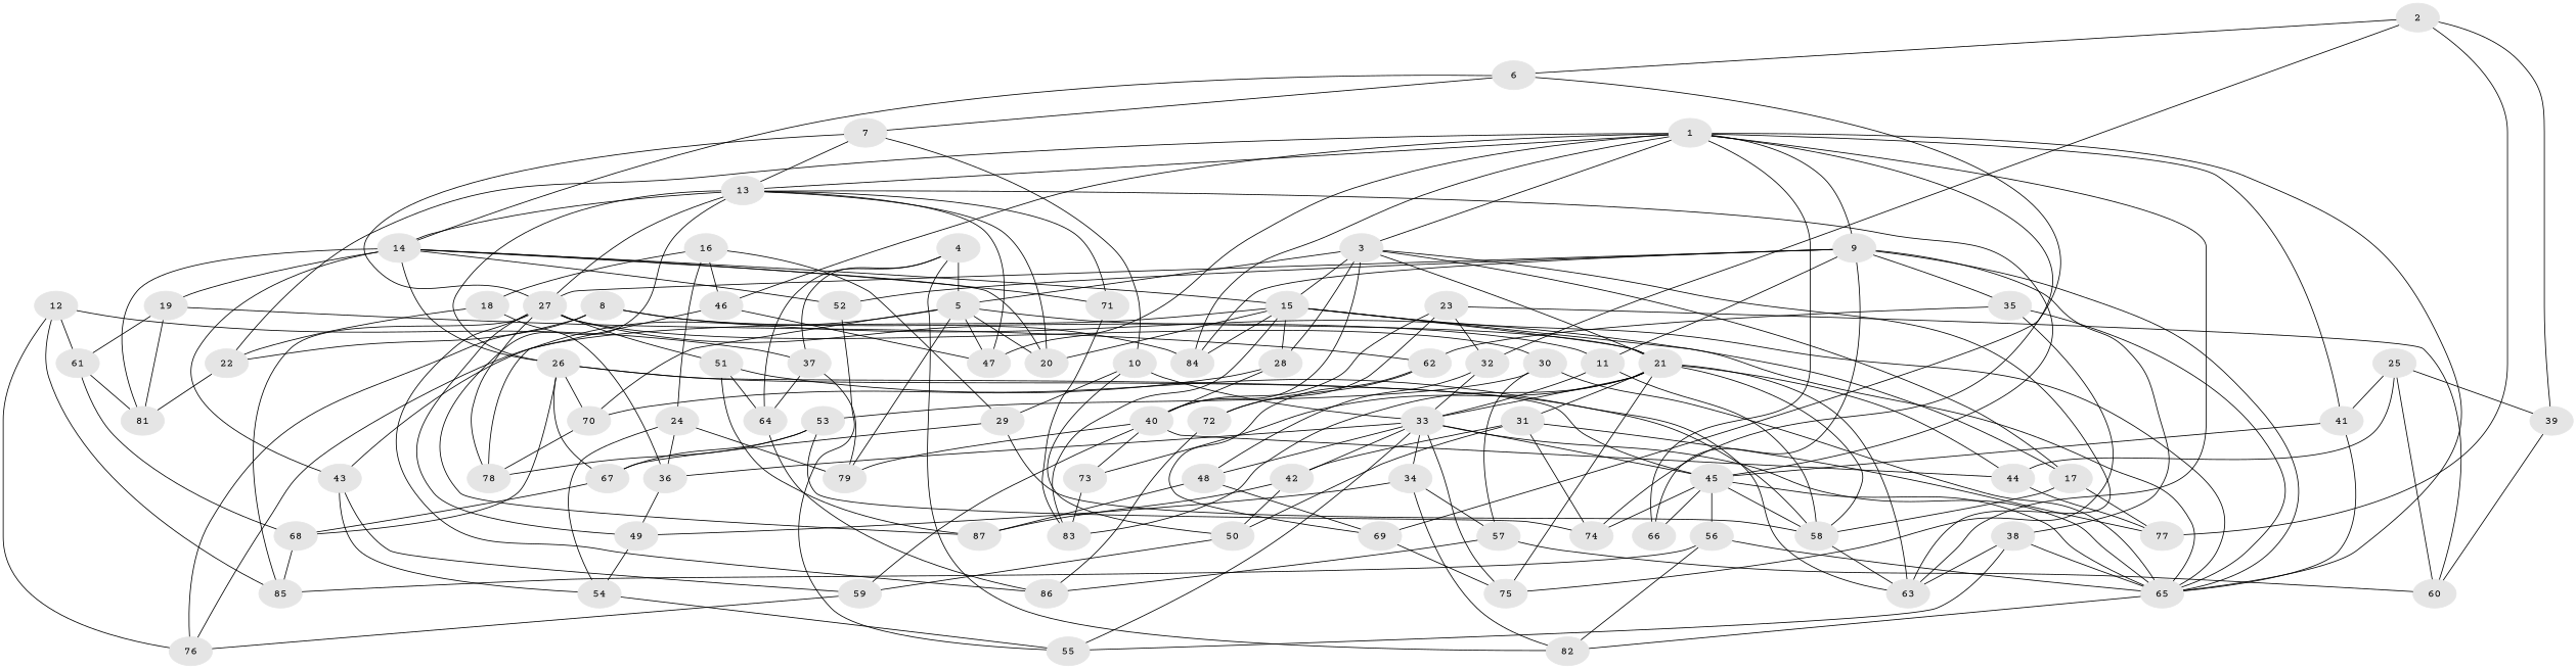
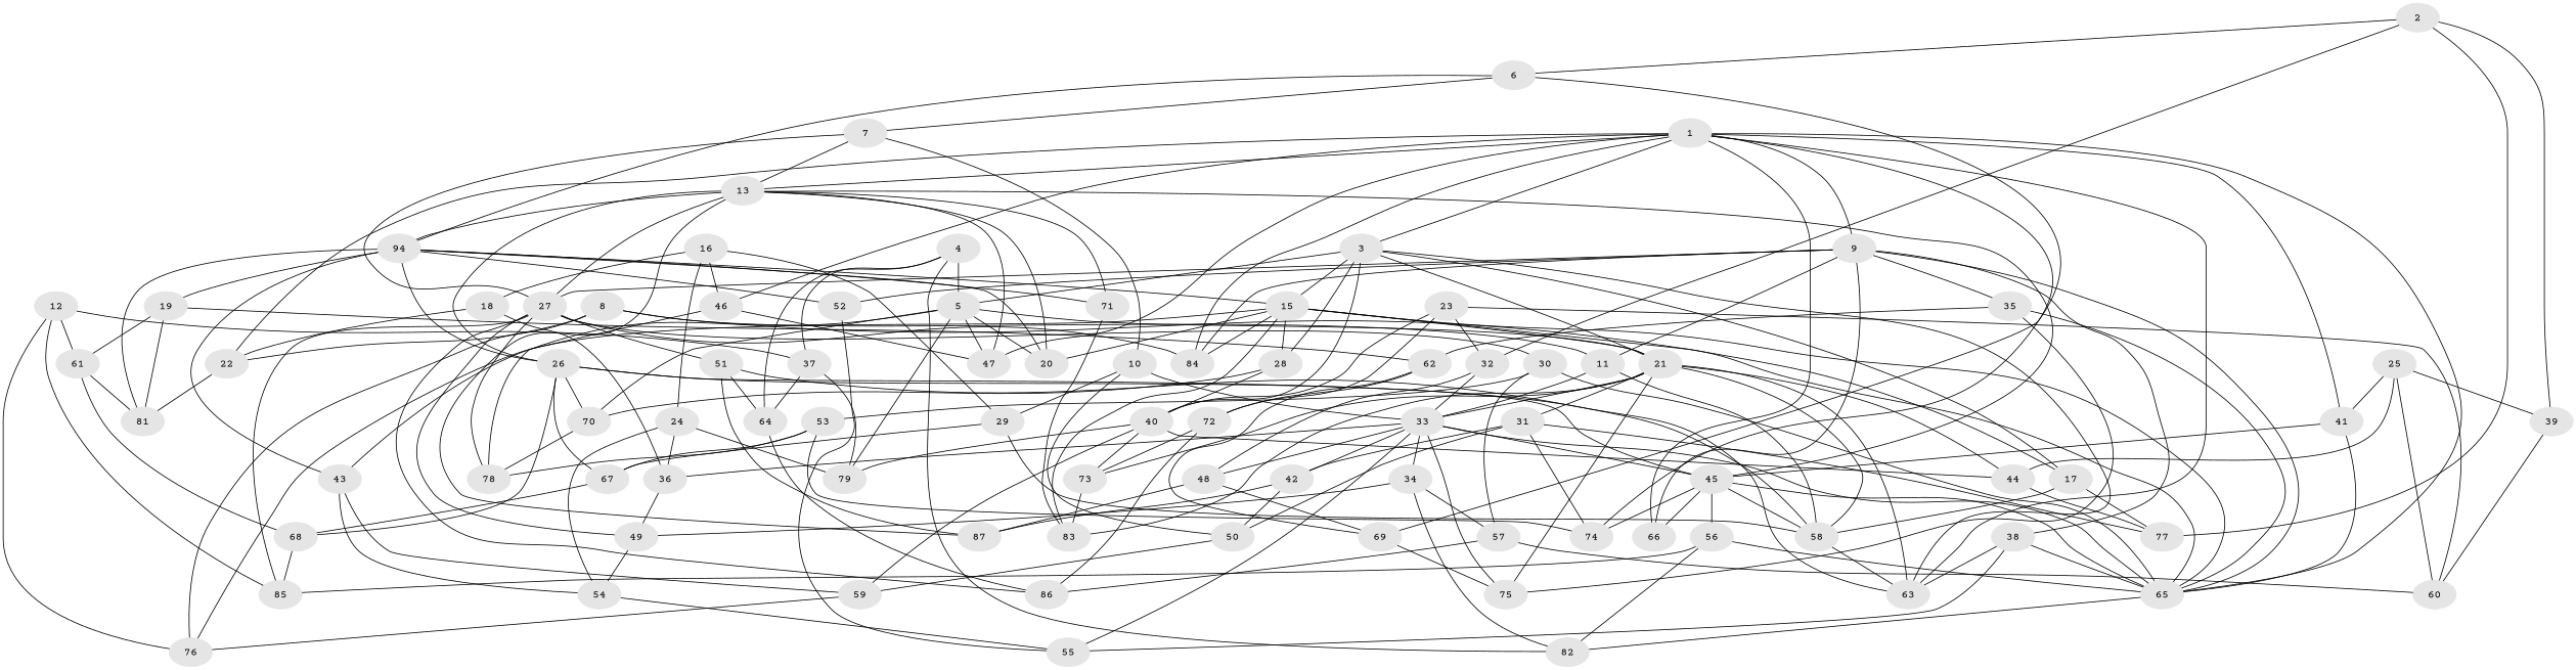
  graph {
    fontname="Courier Prime"
    node [color=gray90 fontname="Courier Prime" style=filled]
    edge [fontname="Courier Prime" weight=1.0]
    1
    3
    9
    13
    22
    41
    46
    47
    63
    65
    66
    74
    84
    5
    15
    17
    21
    28
    40
    27
    11
    35
    38
    52
    20
-   14
+   14 [label=94]
    26
    45
    71
    87
    81
    78
    82
    2
    6
    32
    39
    77
    7
    69
    33
    48
    60
    43
    70
    79
    76
    83
    58
    31
    44
    73
    75
    59
    4
    37
    64
    86
    54
    10
    19
    29
    50
    85
    30
    49
    51
    8
    62
    55
    67
    36
    42
    34
    12
    61
    68
    56
    16
    18
    24
    72
    23
    25
    53
    57
    1 -- 3
    1 -- 9
    1 -- 13
    1 -- 22
    1 -- 41
    1 -- 46
    1 -- 47
    1 -- 63
    1 -- 65
    1 -- 66
    1 -- 74
    1 -- 84
    3 -- 63
    3 -- 5 [weight=2.0]
    3 -- 15
    3 -- 17
    3 -- 21
    3 -- 28
    3 -- 40 [weight=2.0]
    9 -- 65
    9 -- 66
    9 -- 84
    9 -- 27
    9 -- 11
    9 -- 35
    9 -- 38
    9 -- 52 [weight=2.0]
    13 -- 47
    13 -- 27
    13 -- 20
    13 -- 14
    13 -- 26 [weight=3.0]
    13 -- 45
    13 -- 71
    13 -- 87
    22 -- 81
    41 -- 65
    41 -- 45
    46 -- 47
    46 -- 78
    65 -- 82
    5 -- 47
    5 -- 21
    5 -- 20 [weight=2.0]
    5 -- 43
    5 -- 70
    5 -- 79
    15 -- 65
    15 -- 84
    15 -- 17
    15 -- 21
    15 -- 28
    15 -- 20 [weight=2.0]
    15 -- 76
    15 -- 83
    17 -- 77
    17 -- 58
    21 -- 63
    21 -- 33
    21 -- 83
    21 -- 58
    21 -- 31 [weight=2.0]
    21 -- 44
    21 -- 73
    21 -- 75
    28 -- 40
    28 -- 70
    40 -- 79
    40 -- 44
    40 -- 73
    40 -- 59
    27 -- 84
    27 -- 78
    27 -- 86
    27 -- 85
    27 -- 30
    27 -- 49
    27 -- 51
    11 -- 33
    11 -- 58
    35 -- 65
    35 -- 75
    35 -- 62
    38 -- 63
    38 -- 65
    38 -- 55
    52 -- 55
    14 -- 15 [weight=2.0]
    14 -- 52
    14 -- 20
    14 -- 26
    14 -- 71 [weight=2.0]
    14 -- 81
    14 -- 43
    14 -- 19
    26 -- 45 [weight=2.0]
    26 -- 70
    26 -- 58
    26 -- 67
    26 -- 68
    45 -- 65
    45 -- 66
    45 -- 74
    45 -- 58 [weight=2.0]
    45 -- 56
    71 -- 83
    2 -- 6
    2 -- 32
    2 -- 39
    2 -- 77
    6 -- 14
    6 -- 7
    6 -- 69
    32 -- 33
    32 -- 48
    39 -- 60
    7 -- 13
    7 -- 27
    7 -- 10
    69 -- 75
    33 -- 65
    33 -- 45
    33 -- 48
    33 -- 75
    33 -- 55
    33 -- 36
    33 -- 42
    33 -- 34
    48 -- 87
    48 -- 69
    43 -- 59
    43 -- 54
    70 -- 78
    58 -- 63
    31 -- 74
    31 -- 77
    31 -- 50
    31 -- 42
    44 -- 77
    73 -- 83
    59 -- 76
    4 -- 5
    4 -- 82
    4 -- 37
    4 -- 64
    37 -- 79
    37 -- 64
    64 -- 86
    54 -- 55
    10 -- 33
    10 -- 29
    10 -- 50
    19 -- 81
    19 -- 62
    19 -- 61
    29 -- 58
    29 -- 67
    50 -- 59
    30 -- 65
    30 -- 53
    30 -- 57
    49 -- 54
    51 -- 63
    51 -- 87
    51 -- 64
    8 -- 22
    8 -- 65
    8 -- 11
    8 -- 76
    62 -- 69
    62 -- 72
    67 -- 68
    36 -- 49
    42 -- 87
    42 -- 50
    34 -- 82
    34 -- 49
    34 -- 57
    12 -- 76
    12 -- 37
    12 -- 85
    12 -- 61
    61 -- 81
    61 -- 68
    68 -- 85
    56 -- 65
    56 -- 82
    56 -- 85
    16 -- 46
    16 -- 29
    16 -- 18
    16 -- 24
    18 -- 22
    18 -- 36
    24 -- 79
    24 -- 54
    24 -- 36
+   72 -- 73
    72 -- 86
    23 -- 40
    23 -- 32
    23 -- 60
    23 -- 72
    25 -- 41
    25 -- 39
    25 -- 60
    25 -- 44
    53 -- 74
    53 -- 78
    53 -- 67
    57 -- 60
    57 -- 86
  }
